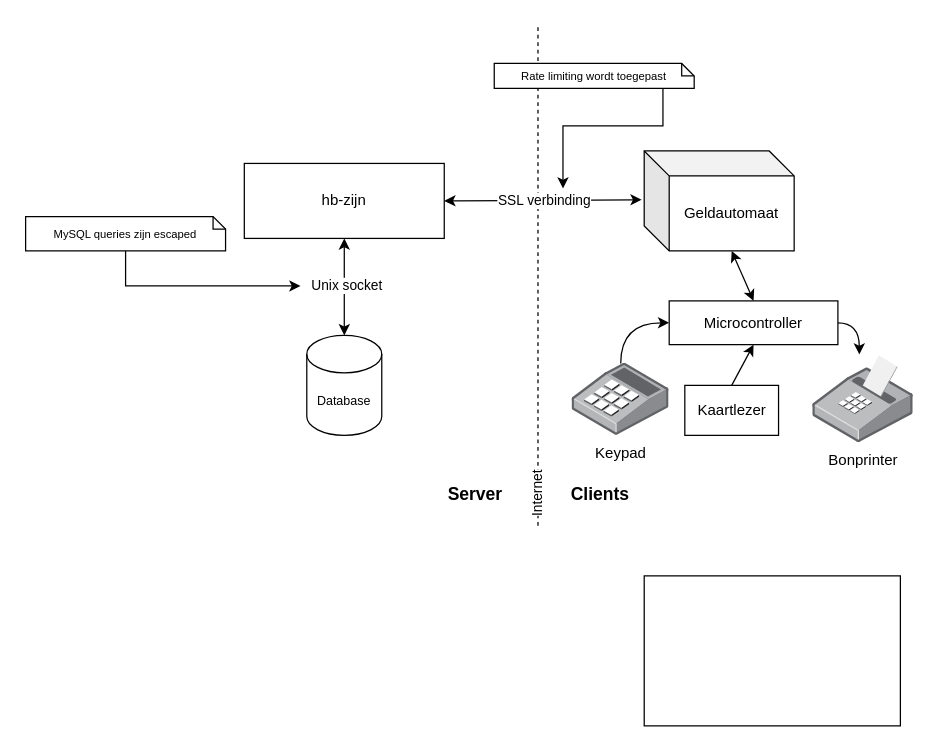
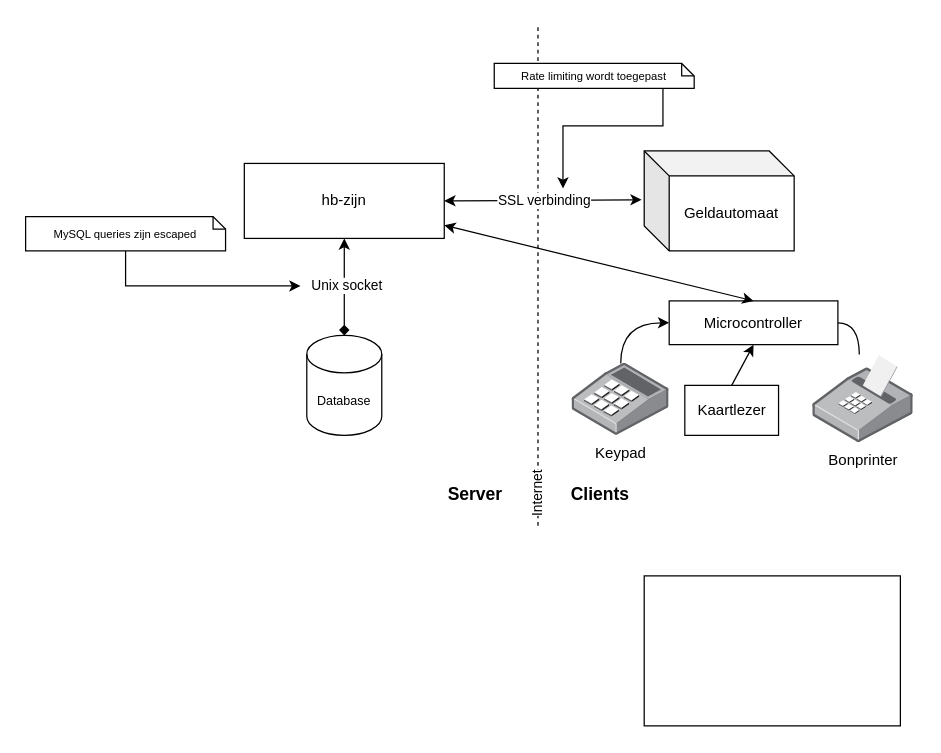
  <mxCell id="0" />
  <mxCell id="1" parent="0" />
  <mxCell id="2" value="hb-zijn" style="rounded=0;whiteSpace=wrap;html=1;" parent="1" vertex="1"><mxGeometry x="195" y="130" width="160" height="60" as="geometry" /></mxCell>
  <mxCell id="3" value="&lt;font style=&quot;font-size: 10px&quot;&gt;Database&lt;/font&gt;" style="shape=cylinder3;whiteSpace=wrap;html=1;boundedLbl=1;backgroundOutline=1;size=15;" parent="1" vertex="1"><mxGeometry x="245" y="267.6" width="60" height="80" as="geometry" /></mxCell>
  <mxCell id="4" value="" style="endArrow=none;dashed=1;html=1;" parent="1" edge="1"><mxGeometry width="50" height="50" relative="1" as="geometry"><mxPoint x="430" y="420" as="sourcePoint" /><mxPoint x="430" as="targetPoint" y="20" /></mxGeometry></mxCell>
  <mxCell id="5" value="Internet" style="edgeLabel;html=1;align=center;verticalAlign=middle;resizable=0;points=[];rotation=-90;" parent="4" vertex="1" connectable="0"><mxGeometry x="-0.173" y="-1" relative="1" as="geometry"><mxPoint x="-2" y="140.52" as="offset" /></mxGeometry></mxCell>
- <mxCell id="6" value="" style="endArrow=classic;startArrow=classic;html=1;exitX=0.5;exitY=1;exitDx=0;exitDy=0;entryX=0.5;entryY=0;entryDx=0;entryDy=0;entryPerimeter=0;" parent="1" source="2" target="3" edge="1"><mxGeometry width="50" height="50" relative="1" as="geometry"><mxPoint x="315" y="210" as="sourcePoint" /><mxPoint x="335" y="230" as="targetPoint" /></mxGeometry></mxCell>
+ <mxCell id="6" value="" style="endArrow=diamond;startArrow=classic;html=1;exitX=0.5;exitY=1;exitDx=0;exitDy=0;entryX=0.5;entryY=0;entryDx=0;entryDy=0;entryPerimeter=0;" parent="1" source="2" target="3" edge="1"><mxGeometry width="50" height="50" relative="1" as="geometry"><mxPoint x="315" y="210" as="sourcePoint" /><mxPoint x="335" y="230" as="targetPoint" /></mxGeometry></mxCell>
  <mxCell id="7" value="Unix socket" style="edgeLabel;html=1;align=center;verticalAlign=middle;resizable=0;points=[];" parent="6" vertex="1" connectable="0"><mxGeometry x="-0.057" y="1" relative="1" as="geometry"><mxPoint as="offset" /></mxGeometry></mxCell>
  <mxCell id="8" value="" style="endArrow=classic;startArrow=classic;html=1;exitX=1;exitY=0.5;exitDx=0;exitDy=0;entryX=-0.017;entryY=0.488;entryDx=0;entryDy=0;entryPerimeter=0;" parent="1" source="2" target="10" edge="1"><mxGeometry width="50" height="50" relative="1" as="geometry"><mxPoint x="625" y="190" as="sourcePoint" /><mxPoint x="505" y="160" as="targetPoint" /></mxGeometry></mxCell>
  <mxCell id="9" value="SSL verbinding" style="edgeLabel;html=1;align=center;verticalAlign=middle;resizable=0;points=[];" parent="8" vertex="1" connectable="0"><mxGeometry x="-0.228" relative="1" as="geometry"><mxPoint x="19" y="0.37" as="offset" /></mxGeometry></mxCell>
  <mxCell id="10" value="Geldautomaat" style="shape=cube;whiteSpace=wrap;html=1;boundedLbl=1;backgroundOutline=1;darkOpacity=0.05;darkOpacity2=0.1;" parent="1" vertex="1"><mxGeometry x="515" y="120" width="120" height="80" as="geometry" /></mxCell>
  <mxCell id="11" value="&lt;b&gt;&lt;font style=&quot;font-size: 14px&quot;&gt;Server&lt;/font&gt;&lt;/b&gt;" style="text;html=1;strokeColor=none;fillColor=none;align=center;verticalAlign=middle;whiteSpace=wrap;rounded=0;" parent="1" vertex="1"><mxGeometry x="340" y="375" width="80" height="40" as="geometry" /></mxCell>
  <mxCell id="12" value="&lt;b&gt;&lt;font style=&quot;font-size: 14px&quot;&gt;Clients&lt;/font&gt;&lt;/b&gt;" style="text;html=1;strokeColor=none;fillColor=none;align=center;verticalAlign=middle;whiteSpace=wrap;rounded=0;" parent="1" vertex="1"><mxGeometry x="440" y="375" width="80" height="40" as="geometry" /></mxCell>
- <mxCell id="13" style="edgeStyle=orthogonalEdgeStyle;orthogonalLoop=1;jettySize=auto;html=1;exitX=1;exitY=0.5;exitDx=0;exitDy=0;entryX=0.462;entryY=-0.013;entryDx=0;entryDy=0;entryPerimeter=0;curved=1;" parent="1" source="14" target="22" edge="1"><mxGeometry relative="1" as="geometry" /></mxCell>
+ <mxCell id="13" style="edgeStyle=orthogonalEdgeStyle;orthogonalLoop=1;jettySize=auto;html=1;exitX=1;exitY=0.5;exitDx=0;exitDy=0;entryX=0.462;entryY=-0.013;entryDx=0;entryDy=0;entryPerimeter=0;curved=1;endArrow=none;" parent="1" source="14" target="22" edge="1"><mxGeometry relative="1" as="geometry" /></mxCell>
  <mxCell id="14" value="Microcontroller" style="rounded=0;whiteSpace=wrap;html=1;" parent="1" vertex="1"><mxGeometry x="535" y="240" width="135" height="35" as="geometry" /></mxCell>
- <mxCell id="15" value="" style="endArrow=classic;html=1;exitX=0.5;exitY=0;exitDx=0;exitDy=0;entryX=0;entryY=0;entryDx=70;entryDy=80;entryPerimeter=0;startArrow=classic;startFill=1;" parent="1" source="14" target="10" edge="1"><mxGeometry width="50" height="50" relative="1" as="geometry"><mxPoint x="675" y="270" as="sourcePoint" /><mxPoint x="725" y="220" as="targetPoint" /></mxGeometry></mxCell>
+ <mxCell id="15" value="" style="endArrow=classic;html=1;exitX=0.5;exitY=0;exitDx=0;exitDy=0;startArrow=classic;startFill=1;" parent="1" source="14" target="2" edge="1"><mxGeometry width="50" height="50" relative="1" as="geometry"><mxPoint x="675" y="270" as="sourcePoint" /><mxPoint x="725" y="220" as="targetPoint" /></mxGeometry></mxCell>
  <mxCell id="16" value="Kaartlezer&lt;br&gt;" style="rounded=0;whiteSpace=wrap;html=1;" parent="1" vertex="1"><mxGeometry x="547.5" y="307.6" width="75" height="40" as="geometry" /></mxCell>
  <mxCell id="17" value="" style="endArrow=classic;html=1;exitX=0.5;exitY=0;exitDx=0;exitDy=0;entryX=0.5;entryY=1;entryDx=0;entryDy=0;" parent="1" source="16" target="14" edge="1"><mxGeometry width="50" height="50" relative="1" as="geometry"><mxPoint x="665" y="340" as="sourcePoint" /><mxPoint x="715" y="290" as="targetPoint" /></mxGeometry></mxCell>
  <mxCell id="18" style="edgeStyle=orthogonalEdgeStyle;rounded=0;orthogonalLoop=1;jettySize=auto;html=1;exitX=0.5;exitY=1;exitDx=0;exitDy=0;exitPerimeter=0;" parent="1" edge="1"><mxGeometry relative="1" as="geometry"><mxPoint x="240" y="228" as="targetPoint" /><Array as="points"><mxPoint x="100" y="228" /><mxPoint x="240" y="228" /></Array><mxPoint x="100" y="198" as="sourcePoint" /></mxGeometry></mxCell>
  <mxCell id="19" value="&lt;font style=&quot;font-size: 9px&quot;&gt;MySQL queries zijn escaped&lt;/font&gt;" style="shape=note;size=10;whiteSpace=wrap;html=1;" parent="1" vertex="1"><mxGeometry x="20" y="172.5" width="160" height="27.5" as="geometry" /></mxCell>
  <mxCell id="20" style="edgeStyle=orthogonalEdgeStyle;rounded=0;orthogonalLoop=1;jettySize=auto;html=1;exitX=0.5;exitY=1;exitDx=0;exitDy=0;exitPerimeter=0;" parent="1" source="21" edge="1"><mxGeometry relative="1" as="geometry"><mxPoint x="450" y="150" as="targetPoint" /><Array as="points"><mxPoint x="530" y="100" /><mxPoint x="450" y="100" /></Array></mxGeometry></mxCell>
  <mxCell id="21" value="&lt;font style=&quot;font-size: 9px&quot;&gt;Rate limiting wordt toegepast&lt;/font&gt;" style="shape=note;size=10;whiteSpace=wrap;html=1;" parent="1" vertex="1"><mxGeometry x="395" y="50" width="160" height="20" as="geometry" /></mxCell>
  <mxCell id="22" value="Bonprinter" style="points=[];aspect=fixed;html=1;align=center;shadow=0;dashed=0;image;image=img/lib/allied_telesis/computer_and_terminals/POS_Printer.svg;" parent="1" vertex="1"><mxGeometry x="650" y="283.8" width="80.37" height="70" as="geometry" /></mxCell>
  <mxCell id="23" style="edgeStyle=orthogonalEdgeStyle;curved=1;orthogonalLoop=1;jettySize=auto;html=1;entryX=0;entryY=0.5;entryDx=0;entryDy=0;" parent="1" source="24" target="14" edge="1"><mxGeometry relative="1" as="geometry" /></mxCell>
  <mxCell id="24" value="Keypad" style="points=[];aspect=fixed;html=1;align=center;shadow=0;dashed=0;image;image=img/lib/allied_telesis/computer_and_terminals/POS_keypad.svg;" parent="1" vertex="1"><mxGeometry x="457.37" y="290" width="77.63" height="57.6" as="geometry" /></mxCell>
  <mxCell id="25" value="" style="verticalLabelPosition=bottom;verticalAlign=top;html=1;shape=card;whiteSpace=wrap;size=0;arcSize=12;" vertex="1" parent="1"><mxGeometry x="515" y="460" width="205" height="120" as="geometry" /></mxCell>
